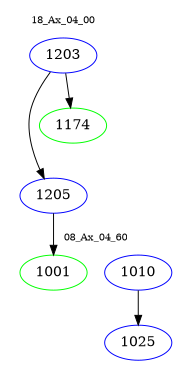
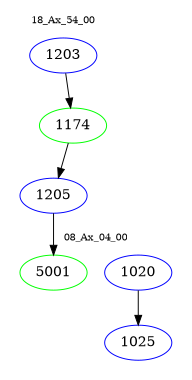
  digraph {
    node [color=blue]
    edge [color=black]
-   n1 [label=1010]
-   n2 [color=green label=1001]
+   n1 [label=1020]
+   n2 [color=green label=5001]
    n3 [label=1025]
    n4 [label=1203]
    n5 [label=1205]
    n6 [color=green label=1174]
    subgraph cluster_1 {
      color=white
      fontsize=10
-     label="08_Ax_04_60"
+     label="08_Ax_04_00"
      n1
      n2
      n3
    }
    subgraph cluster_2 {
      color=white
      fontsize=10
-     label="18_Ax_04_00"
+     label="18_Ax_54_00"
      n4
      n5
      n6
    }
    n1 -> n3
-   n4 -> n5
+   n6 -> n5
    n4 -> n6
    n5 -> n2
  }
